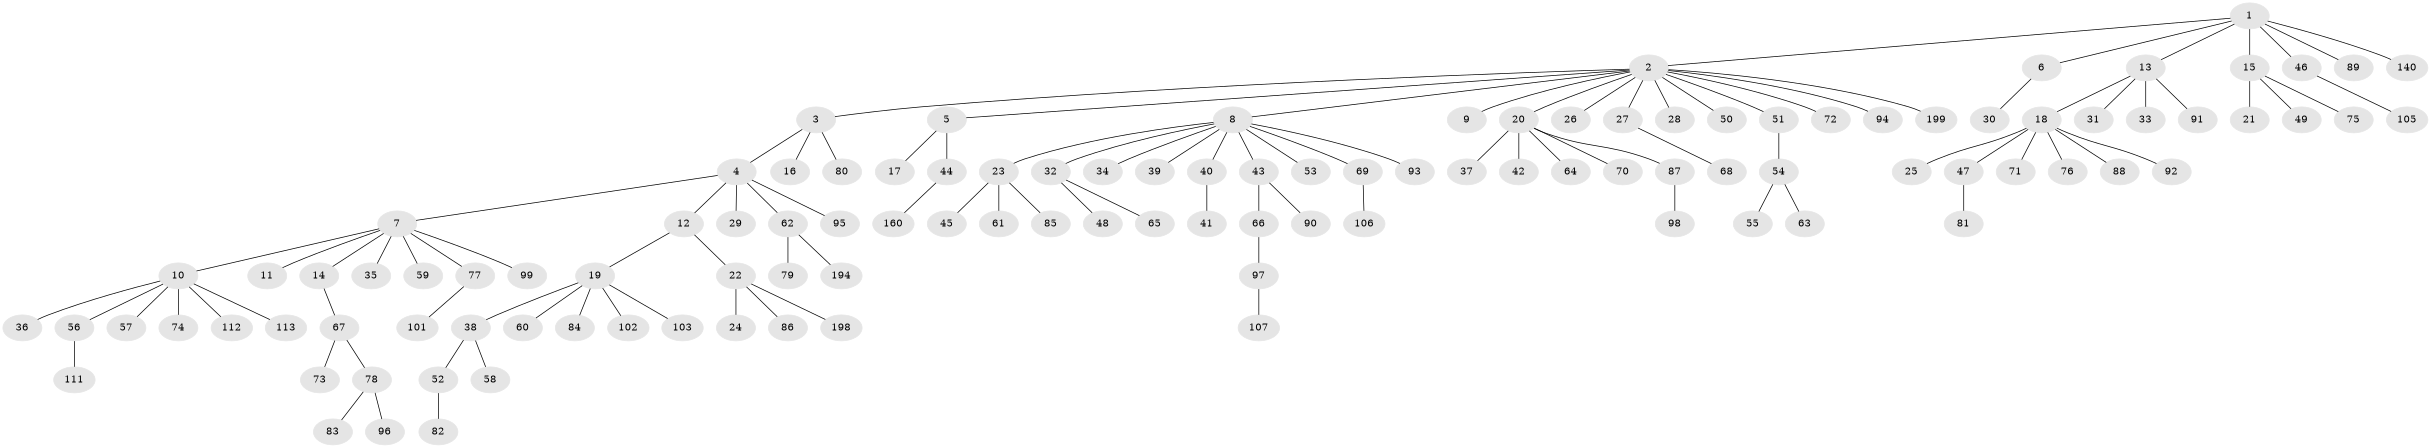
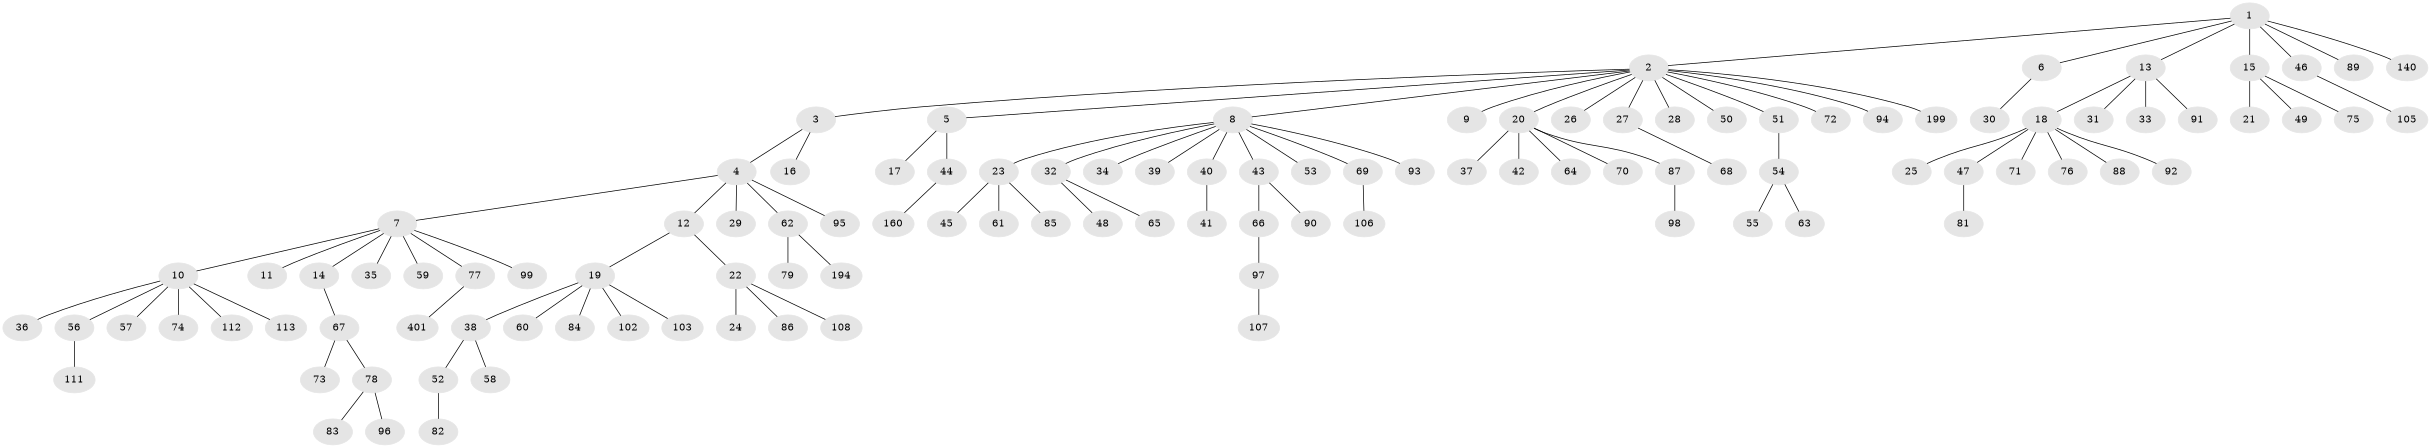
  graph {
    node [color=gray90 style=filled]
    1
    2
    6
    13
    15
    46
    89
    n8 [label=140]
    3
    5
    8
    9
    20
    26
    27
    28
    50
    51
    72
    94
    n21 [label=199]
    30
    18
    31
    33
    91
    21
    49
    75
    105
    4
    16
-   80
    17
    44
    23
    32
    34
    39
    40
    43
    53
    69
    93
    37
    42
    64
    70
    87
    68
    54
    7
    12
    29
    62
    95
    10
    11
    14
    35
    59
    77
    99
    19
    22
    79
    n67 [label=194]
    n68 [label=160]
    36
    56
    57
    74
    112
    113
    67
-   101
+   101 [label=401]
    45
    61
    85
    48
    65
    41
    66
    90
    106
    111
    38
    60
    84
    102
    103
    24
    86
-   108 [label=198]
+   108
    25
    47
    71
    76
    88
    92
    73
    78
    81
    52
    58
    98
    82
    97
    55
    63
    107
    83
    96
    1 -- 2
    1 -- 6
    1 -- 13
    1 -- 15
    1 -- 46
    1 -- 89
    1 -- n8
    2 -- 3
    2 -- 5
    2 -- 8
    2 -- 9
    2 -- 20
    2 -- 26
    2 -- 27
    2 -- 28
    2 -- 50
    2 -- 51
    2 -- 72
    2 -- 94
    2 -- n21
    6 -- 30
    13 -- 18
    13 -- 31
    13 -- 33
    13 -- 91
    15 -- 21
    15 -- 49
    15 -- 75
    46 -- 105
    3 -- 4
    3 -- 16
-   3 -- 80
    5 -- 17
    5 -- 44
    8 -- 23
    8 -- 32
    8 -- 34
    8 -- 39
    8 -- 40
    8 -- 43
    8 -- 53
    8 -- 69
    8 -- 93
    20 -- 37
    20 -- 42
    20 -- 64
    20 -- 70
    20 -- 87
    27 -- 68
    51 -- 54
    18 -- 25
    18 -- 47
    18 -- 71
    18 -- 76
    18 -- 88
    18 -- 92
    4 -- 7
    4 -- 12
    4 -- 29
    4 -- 62
    4 -- 95
    44 -- n68
    23 -- 45
    23 -- 61
    23 -- 85
    32 -- 48
    32 -- 65
    40 -- 41
    43 -- 66
    43 -- 90
    69 -- 106
    87 -- 98
    54 -- 55
    54 -- 63
    7 -- 10
    7 -- 11
    7 -- 14
    7 -- 35
    7 -- 59
    7 -- 77
    7 -- 99
    12 -- 19
    12 -- 22
    62 -- 79
    62 -- n67
    10 -- 36
    10 -- 56
    10 -- 57
    10 -- 74
    10 -- 112
    10 -- 113
    14 -- 67
    77 -- 101
    19 -- 38
    19 -- 60
    19 -- 84
    19 -- 102
    19 -- 103
    22 -- 24
    22 -- 86
    22 -- 108
    56 -- 111
    67 -- 73
    67 -- 78
    66 -- 97
    38 -- 52
    38 -- 58
    47 -- 81
    78 -- 83
    78 -- 96
    52 -- 82
    97 -- 107
  }
